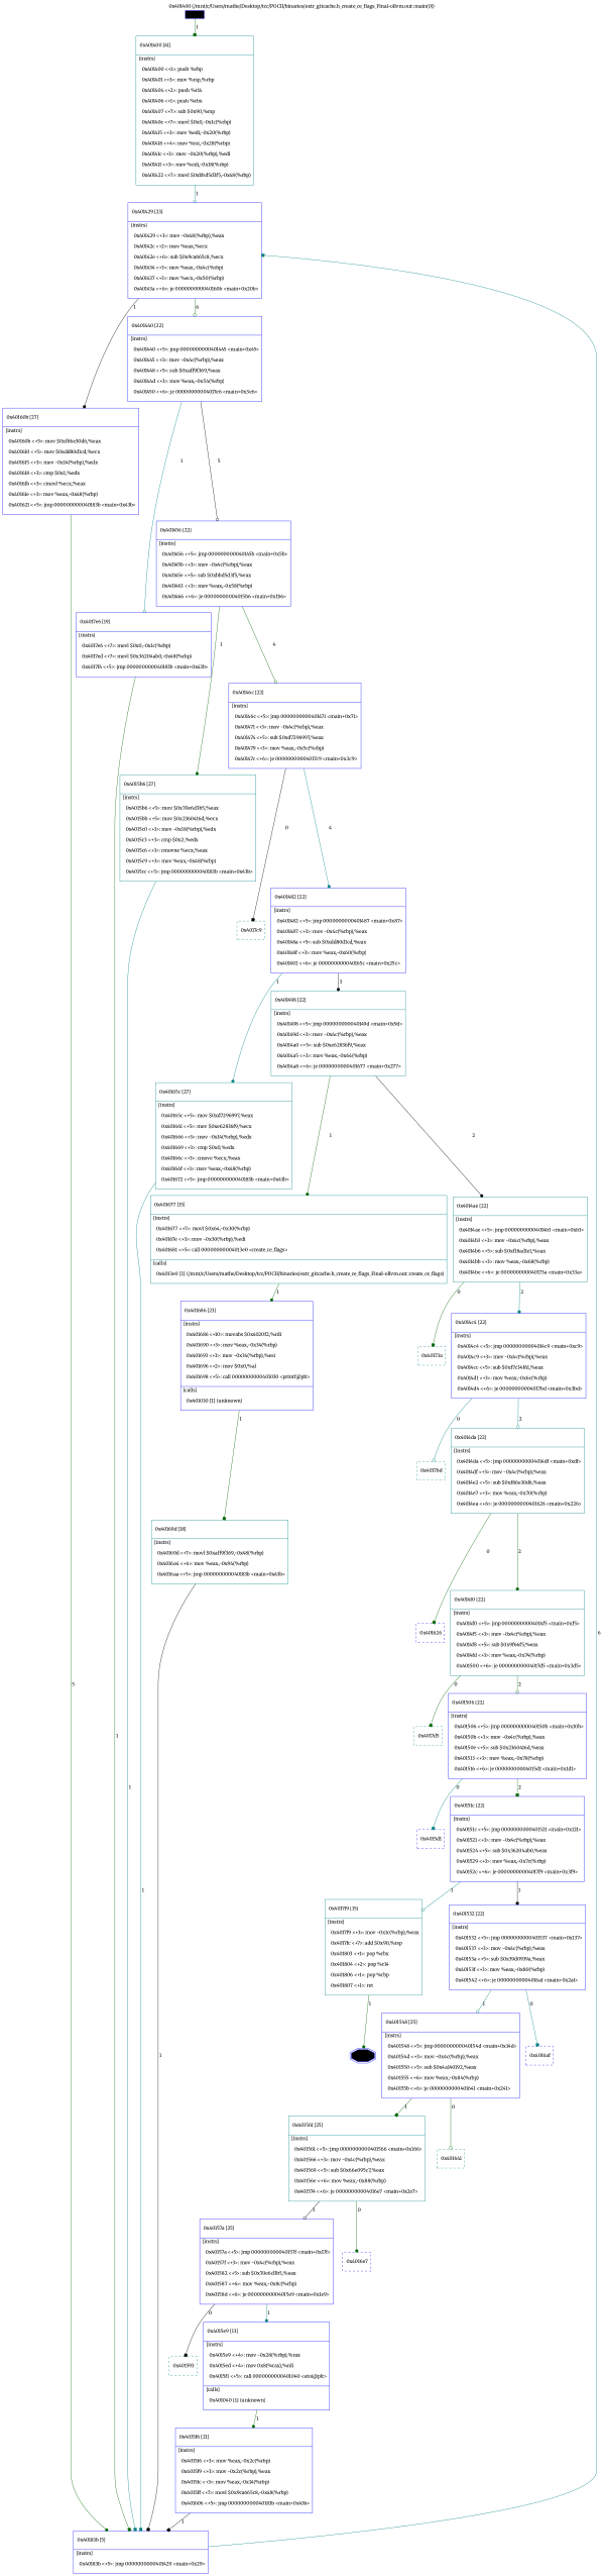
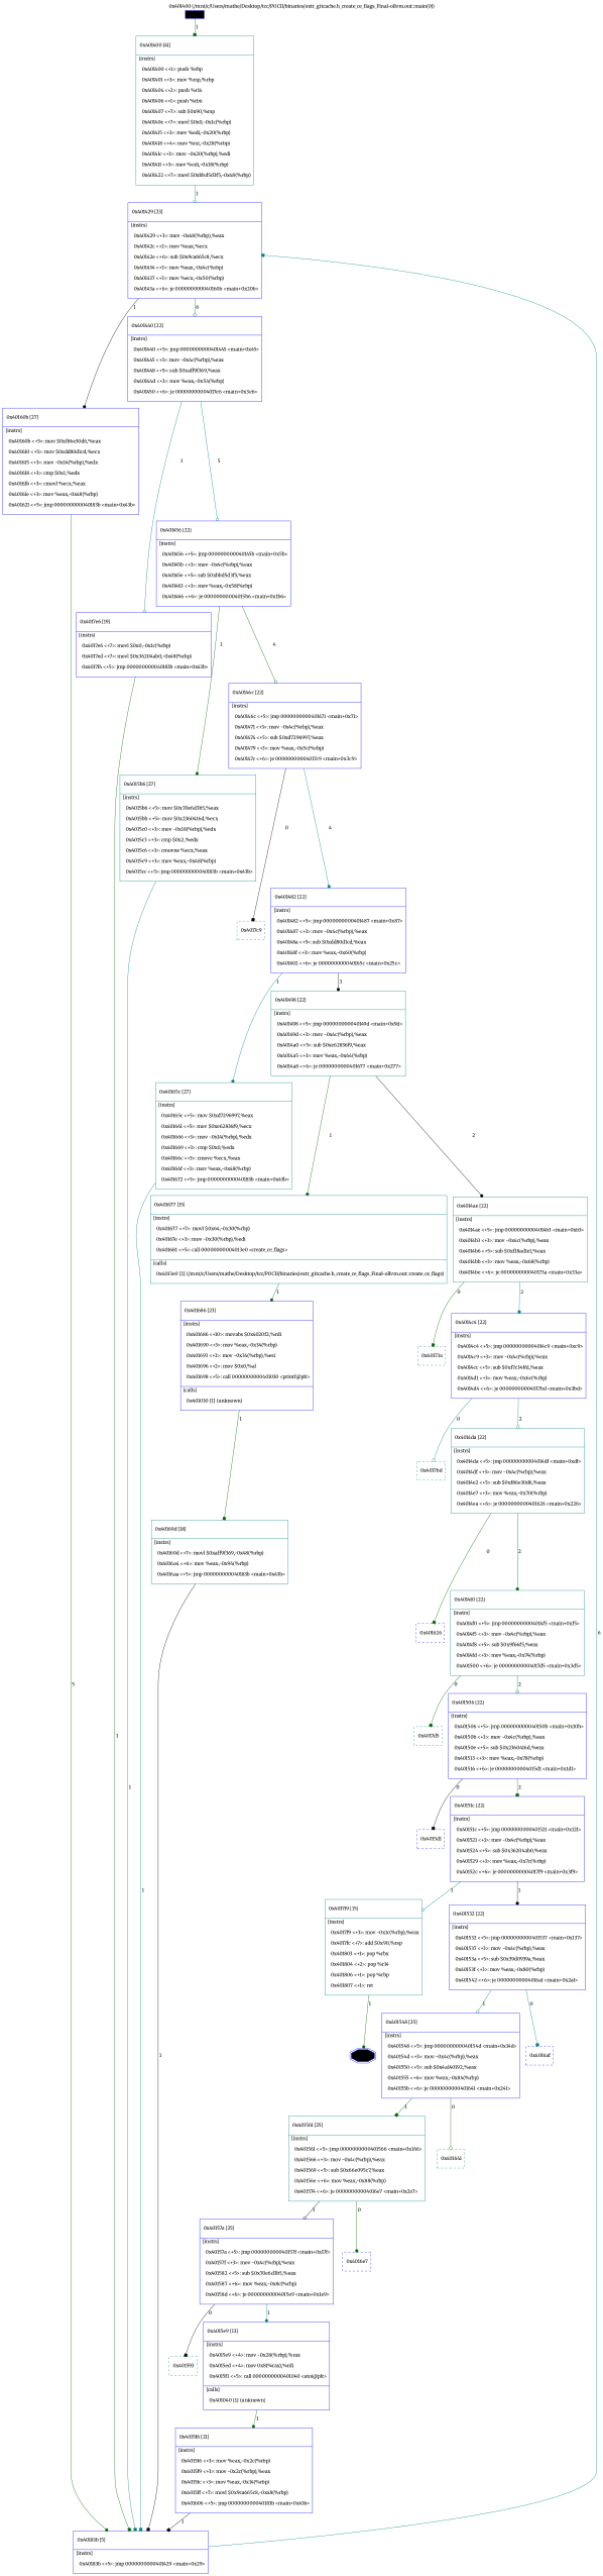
  digraph {
    fontname=Merriweather
    label="0x401400 (/mnt/c/Users/mathe/Desktop/tcc/POCII/binaries/extr_gitcache.h_create_ce_flags_Final-ollvm.out::main(0))"
    labelloc=t
    node [color=blue fontname=Merriweather shape=record]
    edge [arrowhead=box color=darkgreen fontname=Merriweather]
    Entry [fillcolor=black height=0.3 shape=box style=filled width=0.3]
    n2 [color=teal label="{\n     0x401400 [41]\l\n     | [instrs]\l\n     &nbsp;&nbsp;0x401400 \<+1\>: push %rbp\l\n     &nbsp;&nbsp;0x401401 \<+3\>: mov %rsp,%rbp\l\n     &nbsp;&nbsp;0x401404 \<+2\>: push %r14\l\n     &nbsp;&nbsp;0x401406 \<+1\>: push %rbx\l\n     &nbsp;&nbsp;0x401407 \<+7\>: sub $0x90,%rsp\l\n     &nbsp;&nbsp;0x40140e \<+7\>: movl $0x0,-0x1c(%rbp)\l\n     &nbsp;&nbsp;0x401415 \<+3\>: mov %edi,-0x20(%rbp)\l\n     &nbsp;&nbsp;0x401418 \<+4\>: mov %rsi,-0x28(%rbp)\l\n     &nbsp;&nbsp;0x40141c \<+3\>: mov -0x20(%rbp),%edi\l\n     &nbsp;&nbsp;0x40141f \<+3\>: mov %edi,-0x18(%rbp)\l\n     &nbsp;&nbsp;0x401422 \<+7\>: movl $0xbbd5d3f5,-0x48(%rbp)\l\n  }"]
    n3 [label="{\n     0x401429 [23]\l\n     | [instrs]\l\n     &nbsp;&nbsp;0x401429 \<+3\>: mov -0x48(%rbp),%eax\l\n     &nbsp;&nbsp;0x40142c \<+2\>: mov %eax,%ecx\l\n     &nbsp;&nbsp;0x40142e \<+6\>: sub $0x9ca665c8,%ecx\l\n     &nbsp;&nbsp;0x401434 \<+3\>: mov %eax,-0x4c(%rbp)\l\n     &nbsp;&nbsp;0x401437 \<+3\>: mov %ecx,-0x50(%rbp)\l\n     &nbsp;&nbsp;0x40143a \<+6\>: je 000000000040160b \<main+0x20b\>\l\n  }"]
    n4 [label="{\n     0x40160b [27]\l\n     | [instrs]\l\n     &nbsp;&nbsp;0x40160b \<+5\>: mov $0xf86e30d6,%eax\l\n     &nbsp;&nbsp;0x401610 \<+5\>: mov $0xdd80d1cd,%ecx\l\n     &nbsp;&nbsp;0x401615 \<+3\>: mov -0x14(%rbp),%edx\l\n     &nbsp;&nbsp;0x401618 \<+3\>: cmp $0x1,%edx\l\n     &nbsp;&nbsp;0x40161b \<+3\>: cmovl %ecx,%eax\l\n     &nbsp;&nbsp;0x40161e \<+3\>: mov %eax,-0x48(%rbp)\l\n     &nbsp;&nbsp;0x401621 \<+5\>: jmp 000000000040183b \<main+0x43b\>\l\n  }"]
    n5 [label="{\n     0x401440 [22]\l\n     | [instrs]\l\n     &nbsp;&nbsp;0x401440 \<+5\>: jmp 0000000000401445 \<main+0x45\>\l\n     &nbsp;&nbsp;0x401445 \<+3\>: mov -0x4c(%rbp),%eax\l\n     &nbsp;&nbsp;0x401448 \<+5\>: sub $0xaff9f369,%eax\l\n     &nbsp;&nbsp;0x40144d \<+3\>: mov %eax,-0x54(%rbp)\l\n     &nbsp;&nbsp;0x401450 \<+6\>: je 00000000004017e6 \<main+0x3e6\>\l\n  }"]
    n6 [label="{\n     0x40183b [5]\l\n     | [instrs]\l\n     &nbsp;&nbsp;0x40183b \<+5\>: jmp 0000000000401429 \<main+0x29\>\l\n  }"]
    n7 [label="{\n     0x4017e6 [19]\l\n     | [instrs]\l\n     &nbsp;&nbsp;0x4017e6 \<+7\>: movl $0x0,-0x1c(%rbp)\l\n     &nbsp;&nbsp;0x4017ed \<+7\>: movl $0x36204ab0,-0x48(%rbp)\l\n     &nbsp;&nbsp;0x4017f4 \<+5\>: jmp 000000000040183b \<main+0x43b\>\l\n  }"]
    n8 [label="{\n     0x401456 [22]\l\n     | [instrs]\l\n     &nbsp;&nbsp;0x401456 \<+5\>: jmp 000000000040145b \<main+0x5b\>\l\n     &nbsp;&nbsp;0x40145b \<+3\>: mov -0x4c(%rbp),%eax\l\n     &nbsp;&nbsp;0x40145e \<+5\>: sub $0xbbd5d3f5,%eax\l\n     &nbsp;&nbsp;0x401463 \<+3\>: mov %eax,-0x58(%rbp)\l\n     &nbsp;&nbsp;0x401466 \<+6\>: je 00000000004015b6 \<main+0x1b6\>\l\n  }"]
    n9 [color=teal label="{\n     0x4015b6 [27]\l\n     | [instrs]\l\n     &nbsp;&nbsp;0x4015b6 \<+5\>: mov $0x70e6d3b5,%eax\l\n     &nbsp;&nbsp;0x4015bb \<+5\>: mov $0x2360416d,%ecx\l\n     &nbsp;&nbsp;0x4015c0 \<+3\>: mov -0x18(%rbp),%edx\l\n     &nbsp;&nbsp;0x4015c3 \<+3\>: cmp $0x2,%edx\l\n     &nbsp;&nbsp;0x4015c6 \<+3\>: cmovne %ecx,%eax\l\n     &nbsp;&nbsp;0x4015c9 \<+3\>: mov %eax,-0x48(%rbp)\l\n     &nbsp;&nbsp;0x4015cc \<+5\>: jmp 000000000040183b \<main+0x43b\>\l\n  }"]
    n10 [label="{\n     0x40146c [22]\l\n     | [instrs]\l\n     &nbsp;&nbsp;0x40146c \<+5\>: jmp 0000000000401471 \<main+0x71\>\l\n     &nbsp;&nbsp;0x401471 \<+3\>: mov -0x4c(%rbp),%eax\l\n     &nbsp;&nbsp;0x401474 \<+5\>: sub $0xd7296997,%eax\l\n     &nbsp;&nbsp;0x401479 \<+3\>: mov %eax,-0x5c(%rbp)\l\n     &nbsp;&nbsp;0x40147c \<+6\>: je 00000000004017c9 \<main+0x3c9\>\l\n  }"]
    Exit [fillcolor=black height=0.3 peripheries=2 shape=octagon style=filled width=0.3]
    n12 [color=teal label="{\n     0x4017c9\l\n  }" style=dashed]
    n13 [label="{\n     0x401482 [22]\l\n     | [instrs]\l\n     &nbsp;&nbsp;0x401482 \<+5\>: jmp 0000000000401487 \<main+0x87\>\l\n     &nbsp;&nbsp;0x401487 \<+3\>: mov -0x4c(%rbp),%eax\l\n     &nbsp;&nbsp;0x40148a \<+5\>: sub $0xdd80d1cd,%eax\l\n     &nbsp;&nbsp;0x40148f \<+3\>: mov %eax,-0x60(%rbp)\l\n     &nbsp;&nbsp;0x401492 \<+6\>: je 000000000040165c \<main+0x25c\>\l\n  }"]
    n14 [color=teal label="{\n     0x40169d [18]\l\n     | [instrs]\l\n     &nbsp;&nbsp;0x40169d \<+7\>: movl $0xaff9f369,-0x48(%rbp)\l\n     &nbsp;&nbsp;0x4016a4 \<+6\>: mov %eax,-0x94(%rbp)\l\n     &nbsp;&nbsp;0x4016aa \<+5\>: jmp 000000000040183b \<main+0x43b\>\l\n  }"]
    n15 [color=teal label="{\n     0x40165c [27]\l\n     | [instrs]\l\n     &nbsp;&nbsp;0x40165c \<+5\>: mov $0xd7296997,%eax\l\n     &nbsp;&nbsp;0x401661 \<+5\>: mov $0xe62836f9,%ecx\l\n     &nbsp;&nbsp;0x401666 \<+3\>: mov -0x14(%rbp),%edx\l\n     &nbsp;&nbsp;0x401669 \<+3\>: cmp $0x0,%edx\l\n     &nbsp;&nbsp;0x40166c \<+3\>: cmove %ecx,%eax\l\n     &nbsp;&nbsp;0x40166f \<+3\>: mov %eax,-0x48(%rbp)\l\n     &nbsp;&nbsp;0x401672 \<+5\>: jmp 000000000040183b \<main+0x43b\>\l\n  }"]
    n16 [color=teal label="{\n     0x401498 [22]\l\n     | [instrs]\l\n     &nbsp;&nbsp;0x401498 \<+5\>: jmp 000000000040149d \<main+0x9d\>\l\n     &nbsp;&nbsp;0x40149d \<+3\>: mov -0x4c(%rbp),%eax\l\n     &nbsp;&nbsp;0x4014a0 \<+5\>: sub $0xe62836f9,%eax\l\n     &nbsp;&nbsp;0x4014a5 \<+3\>: mov %eax,-0x64(%rbp)\l\n     &nbsp;&nbsp;0x4014a8 \<+6\>: je 0000000000401677 \<main+0x277\>\l\n  }"]
    n17 [label="{\n     0x401686 [23]\l\n     | [instrs]\l\n     &nbsp;&nbsp;0x401686 \<+10\>: movabs $0x4020f2,%rdi\l\n     &nbsp;&nbsp;0x401690 \<+3\>: mov %eax,-0x34(%rbp)\l\n     &nbsp;&nbsp;0x401693 \<+3\>: mov -0x34(%rbp),%esi\l\n     &nbsp;&nbsp;0x401696 \<+2\>: mov $0x0,%al\l\n     &nbsp;&nbsp;0x401698 \<+5\>: call 0000000000401030 \<printf@plt\>\l\n     | [calls]\l\n     &nbsp;&nbsp;0x401030 \{1\} (unknown)\l\n  }"]
    n18 [color=teal label="{\n     0x401677 [15]\l\n     | [instrs]\l\n     &nbsp;&nbsp;0x401677 \<+7\>: movl $0x64,-0x30(%rbp)\l\n     &nbsp;&nbsp;0x40167e \<+3\>: mov -0x30(%rbp),%edi\l\n     &nbsp;&nbsp;0x401681 \<+5\>: call 00000000004013e0 \<create_ce_flags\>\l\n     | [calls]\l\n     &nbsp;&nbsp;0x4013e0 \{1\} (/mnt/c/Users/mathe/Desktop/tcc/POCII/binaries/extr_gitcache.h_create_ce_flags_Final-ollvm.out::create_ce_flags)\l\n  }"]
    n19 [color=teal label="{\n     0x4014ae [22]\l\n     | [instrs]\l\n     &nbsp;&nbsp;0x4014ae \<+5\>: jmp 00000000004014b3 \<main+0xb3\>\l\n     &nbsp;&nbsp;0x4014b3 \<+3\>: mov -0x4c(%rbp),%eax\l\n     &nbsp;&nbsp;0x4014b6 \<+5\>: sub $0xf18ad1e1,%eax\l\n     &nbsp;&nbsp;0x4014bb \<+3\>: mov %eax,-0x68(%rbp)\l\n     &nbsp;&nbsp;0x4014be \<+6\>: je 000000000040173a \<main+0x33a\>\l\n  }"]
    n20 [label="{\n     0x4015f6 [21]\l\n     | [instrs]\l\n     &nbsp;&nbsp;0x4015f6 \<+3\>: mov %eax,-0x2c(%rbp)\l\n     &nbsp;&nbsp;0x4015f9 \<+3\>: mov -0x2c(%rbp),%eax\l\n     &nbsp;&nbsp;0x4015fc \<+3\>: mov %eax,-0x14(%rbp)\l\n     &nbsp;&nbsp;0x4015ff \<+7\>: movl $0x9ca665c8,-0x48(%rbp)\l\n     &nbsp;&nbsp;0x401606 \<+5\>: jmp 000000000040183b \<main+0x43b\>\l\n  }"]
    n21 [color=teal label="{\n     0x40173a\l\n  }" style=dashed]
    n22 [label="{\n     0x4014c4 [22]\l\n     | [instrs]\l\n     &nbsp;&nbsp;0x4014c4 \<+5\>: jmp 00000000004014c9 \<main+0xc9\>\l\n     &nbsp;&nbsp;0x4014c9 \<+3\>: mov -0x4c(%rbp),%eax\l\n     &nbsp;&nbsp;0x4014cc \<+5\>: sub $0xf7c34f61,%eax\l\n     &nbsp;&nbsp;0x4014d1 \<+3\>: mov %eax,-0x6c(%rbp)\l\n     &nbsp;&nbsp;0x4014d4 \<+6\>: je 00000000004017bd \<main+0x3bd\>\l\n  }"]
    n23 [color=teal label="{\n     0x401593\l\n  }" style=dashed]
    n24 [color=teal label="{\n     0x4017bd\l\n  }" style=dashed]
    n25 [color=teal label="{\n     0x4014da [22]\l\n     | [instrs]\l\n     &nbsp;&nbsp;0x4014da \<+5\>: jmp 00000000004014df \<main+0xdf\>\l\n     &nbsp;&nbsp;0x4014df \<+3\>: mov -0x4c(%rbp),%eax\l\n     &nbsp;&nbsp;0x4014e2 \<+5\>: sub $0xf86e30d6,%eax\l\n     &nbsp;&nbsp;0x4014e7 \<+3\>: mov %eax,-0x70(%rbp)\l\n     &nbsp;&nbsp;0x4014ea \<+6\>: je 0000000000401626 \<main+0x226\>\l\n  }"]
    n26 [label="{\n     0x4015e9 [13]\l\n     | [instrs]\l\n     &nbsp;&nbsp;0x4015e9 \<+4\>: mov -0x28(%rbp),%rax\l\n     &nbsp;&nbsp;0x4015ed \<+4\>: mov 0x8(%rax),%rdi\l\n     &nbsp;&nbsp;0x4015f1 \<+5\>: call 0000000000401040 \<atoi@plt\>\l\n     | [calls]\l\n     &nbsp;&nbsp;0x401040 \{1\} (unknown)\l\n  }"]
    n27 [label="{\n     0x401626\l\n  }" style=dashed]
    n28 [color=teal label="{\n     0x4014f0 [22]\l\n     | [instrs]\l\n     &nbsp;&nbsp;0x4014f0 \<+5\>: jmp 00000000004014f5 \<main+0xf5\>\l\n     &nbsp;&nbsp;0x4014f5 \<+3\>: mov -0x4c(%rbp),%eax\l\n     &nbsp;&nbsp;0x4014f8 \<+5\>: sub $0x9f66f5,%eax\l\n     &nbsp;&nbsp;0x4014fd \<+3\>: mov %eax,-0x74(%rbp)\l\n     &nbsp;&nbsp;0x401500 \<+6\>: je 00000000004017d5 \<main+0x3d5\>\l\n  }"]
    n29 [label="{\n     0x40157a [25]\l\n     | [instrs]\l\n     &nbsp;&nbsp;0x40157a \<+5\>: jmp 000000000040157f \<main+0x17f\>\l\n     &nbsp;&nbsp;0x40157f \<+3\>: mov -0x4c(%rbp),%eax\l\n     &nbsp;&nbsp;0x401582 \<+5\>: sub $0x70e6d3b5,%eax\l\n     &nbsp;&nbsp;0x401587 \<+6\>: mov %eax,-0x8c(%rbp)\l\n     &nbsp;&nbsp;0x40158d \<+6\>: je 00000000004015e9 \<main+0x1e9\>\l\n  }"]
    n30 [color=teal label="{\n     0x4017d5\l\n  }" style=dashed]
    n31 [label="{\n     0x401506 [22]\l\n     | [instrs]\l\n     &nbsp;&nbsp;0x401506 \<+5\>: jmp 000000000040150b \<main+0x10b\>\l\n     &nbsp;&nbsp;0x40150b \<+3\>: mov -0x4c(%rbp),%eax\l\n     &nbsp;&nbsp;0x40150e \<+5\>: sub $0x2360416d,%eax\l\n     &nbsp;&nbsp;0x401513 \<+3\>: mov %eax,-0x78(%rbp)\l\n     &nbsp;&nbsp;0x401516 \<+6\>: je 00000000004015d1 \<main+0x1d1\>\l\n  }"]
    n32 [label="{\n     0x4016e7\l\n  }" style=dashed]
    n33 [label="{\n     0x4015d1\l\n  }" style=dashed]
    n34 [label="{\n     0x40151c [22]\l\n     | [instrs]\l\n     &nbsp;&nbsp;0x40151c \<+5\>: jmp 0000000000401521 \<main+0x121\>\l\n     &nbsp;&nbsp;0x401521 \<+3\>: mov -0x4c(%rbp),%eax\l\n     &nbsp;&nbsp;0x401524 \<+5\>: sub $0x36204ab0,%eax\l\n     &nbsp;&nbsp;0x401529 \<+3\>: mov %eax,-0x7c(%rbp)\l\n     &nbsp;&nbsp;0x40152c \<+6\>: je 00000000004017f9 \<main+0x3f9\>\l\n  }"]
    n35 [color=teal label="{\n     0x401561 [25]\l\n     | [instrs]\l\n     &nbsp;&nbsp;0x401561 \<+5\>: jmp 0000000000401566 \<main+0x166\>\l\n     &nbsp;&nbsp;0x401566 \<+3\>: mov -0x4c(%rbp),%eax\l\n     &nbsp;&nbsp;0x401569 \<+5\>: sub $0x66e095c7,%eax\l\n     &nbsp;&nbsp;0x40156e \<+6\>: mov %eax,-0x88(%rbp)\l\n     &nbsp;&nbsp;0x401574 \<+6\>: je 00000000004016e7 \<main+0x2e7\>\l\n  }"]
    n36 [color=teal label="{\n     0x4017f9 [15]\l\n     | [instrs]\l\n     &nbsp;&nbsp;0x4017f9 \<+3\>: mov -0x1c(%rbp),%eax\l\n     &nbsp;&nbsp;0x4017fc \<+7\>: add $0x90,%rsp\l\n     &nbsp;&nbsp;0x401803 \<+1\>: pop %rbx\l\n     &nbsp;&nbsp;0x401804 \<+2\>: pop %r14\l\n     &nbsp;&nbsp;0x401806 \<+1\>: pop %rbp\l\n     &nbsp;&nbsp;0x401807 \<+1\>: ret\l\n  }"]
    n37 [label="{\n     0x401532 [22]\l\n     | [instrs]\l\n     &nbsp;&nbsp;0x401532 \<+5\>: jmp 0000000000401537 \<main+0x137\>\l\n     &nbsp;&nbsp;0x401537 \<+3\>: mov -0x4c(%rbp),%eax\l\n     &nbsp;&nbsp;0x40153a \<+5\>: sub $0x39d0939a,%eax\l\n     &nbsp;&nbsp;0x40153f \<+3\>: mov %eax,-0x80(%rbp)\l\n     &nbsp;&nbsp;0x401542 \<+6\>: je 00000000004016af \<main+0x2af\>\l\n  }"]
    n38 [color=teal label="{\n     0x401641\l\n  }" style=dashed]
    n39 [label="{\n     0x401548 [25]\l\n     | [instrs]\l\n     &nbsp;&nbsp;0x401548 \<+5\>: jmp 000000000040154d \<main+0x14d\>\l\n     &nbsp;&nbsp;0x40154d \<+3\>: mov -0x4c(%rbp),%eax\l\n     &nbsp;&nbsp;0x401550 \<+5\>: sub $0x4a140192,%eax\l\n     &nbsp;&nbsp;0x401555 \<+6\>: mov %eax,-0x84(%rbp)\l\n     &nbsp;&nbsp;0x40155b \<+6\>: je 0000000000401641 \<main+0x241\>\l\n  }"]
    n40 [label="{\n     0x4016af\l\n  }" style=dashed]
    Entry -> n2 [label=" 1"]
    n2 -> n3 [arrowhead=odot color=teal label=" 1"]
    n3 -> n4 [arrowhead=dot color=black label=" 1"]
    n3 -> n5 [arrowhead=odot label=" 6"]
    n4 -> n6 [arrowhead=dot label=" 5"]
    n5 -> n7 [arrowhead=odot color=teal label=" 1"]
-   n5 -> n8 [arrowhead=odot color=black label=" 5"]
+   n5 -> n8 [arrowhead=odot color=teal label=" 5"]
    n6 -> n3 [color=teal label=" 6"]
    n7 -> n6 [label=" 1"]
    n8 -> n9 [arrowhead=dot label=" 1"]
    n8 -> n10 [arrowhead=odot label=" 4"]
    n9 -> n6 [color=teal label=" 1"]
    n10 -> n12 [color=black label=" 0"]
    n10 -> n13 [arrowhead=dot color=teal label=" 4"]
    n13 -> n15 [arrowhead=dot color=teal label=" 1"]
    n13 -> n16 [arrowhead=dot color=black label=" 3"]
    n14 -> n6 [color=black label=" 1"]
    n15 -> n6 [color=teal label=" 1"]
    n16 -> n18 [arrowhead=dot label=" 1"]
    n16 -> n19 [arrowhead=dot color=black label=" 2"]
    n17 -> n14 [label=" 1"]
    n18 -> n17 [arrowhead=dot label=" 1"]
    n19 -> n21 [label=" 0"]
    n19 -> n22 [arrowhead=dot color=teal label=" 2"]
    n20 -> n6 [color=black label=" 1"]
    n22 -> n24 [arrowhead=odot color=teal label=" 0"]
    n22 -> n25 [arrowhead=odot color=teal label=" 2"]
    n25 -> n27 [label=" 0"]
    n25 -> n28 [arrowhead=dot label=" 2"]
    n26 -> n20 [arrowhead=dot label=" 1"]
    n28 -> n30 [label=" 0"]
    n28 -> n31 [arrowhead=odot label=" 2"]
    n29 -> n23 [color=black label=" 0"]
    n29 -> n26 [arrowhead=dot color=teal label=" 1"]
-   n31 -> n33 [color=teal label=" 0"]
+   n31 -> n33 [color=black label=" 0"]
    n31 -> n34 [label=" 2"]
    n34 -> n36 [arrowhead=odot color=teal label=" 1"]
    n34 -> n37 [arrowhead=dot color=black label=" 1"]
    n35 -> n29 [arrowhead=odot color=black label=" 1"]
    n35 -> n32 [arrowhead=dot label=" 0"]
    n36 -> Exit [arrowhead=dot label=" 1"]
    n37 -> n39 [arrowhead=odot color=teal label=" 1"]
    n37 -> n40 [color=teal label=" 0"]
    n39 -> n35 [label=" 1"]
    n39 -> n38 [arrowhead=odot label=" 0"]
  }
